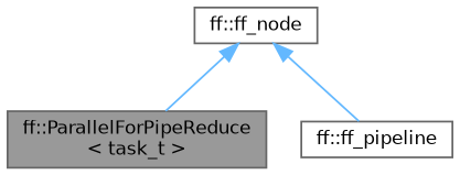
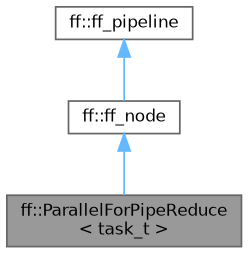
  digraph {
    node [color=gray40 fillcolor=white fontname=Helvetica fontsize=10 shape=box style=filled]
    edge [color=steelblue1 dir=back fontname=Helvetica fontsize=10 labelfontname=Helvetica labelfontsize=10 style=solid]
    n1 [fillcolor=grey60 fontcolor=black height=0.2 label="ff::ParallelForPipeReduce\l\< task_t \>" width=0.4]
    n2 [height=0.2 label="ff::ff_pipeline" width=0.4]
    n3 [height=0.2 label="ff::ff_node" width=0.4]
    n3 -> n1
-   n3 -> n2
+   n2 -> n3
  }
